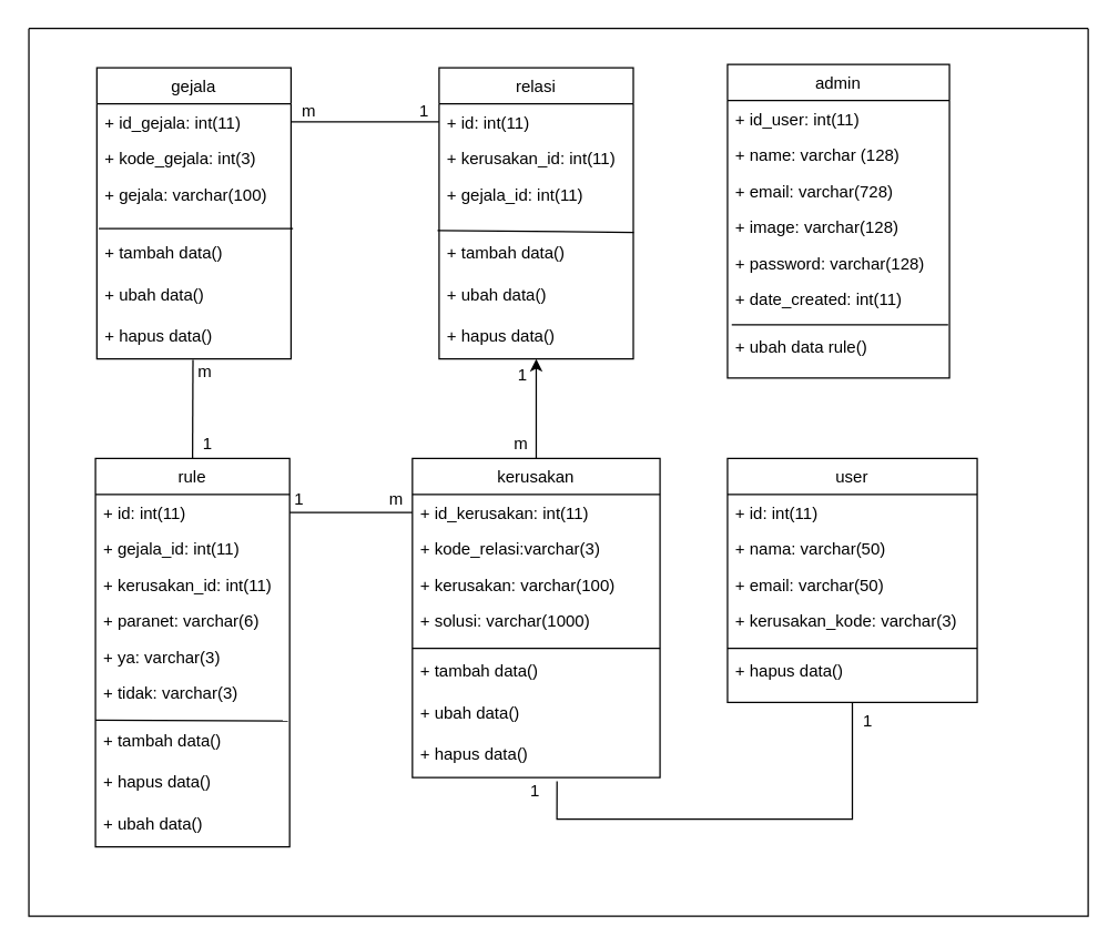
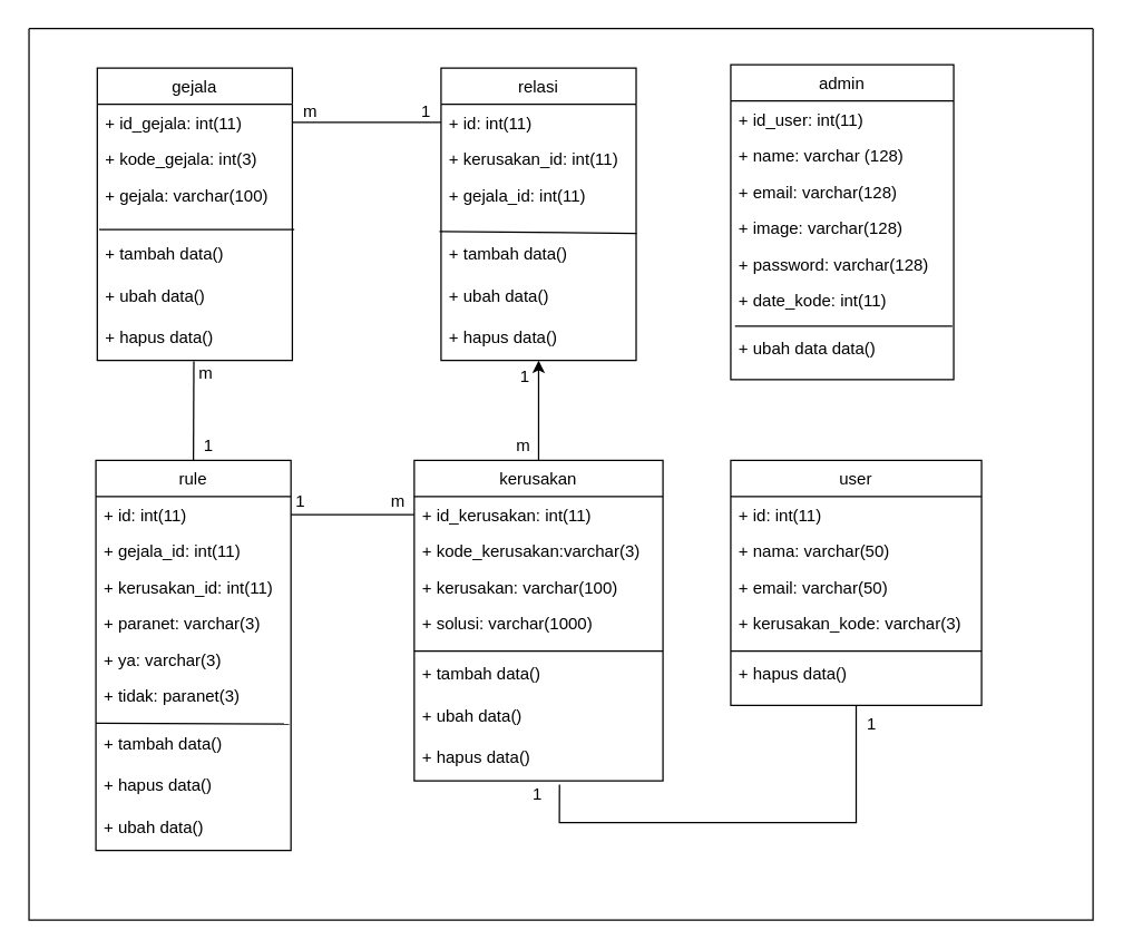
  <mxCell id="0" />
  <mxCell id="1" parent="0" />
  <mxCell id="2" value="gejala" style="swimlane;fontStyle=0;childLayout=stackLayout;horizontal=1;startSize=26;fillColor=none;horizontalStack=0;resizeParent=1;resizeParentMax=0;resizeLast=0;collapsible=1;marginBottom=0;" vertex="1" parent="1"><mxGeometry x="69.333" y="48.333" width="140" height="210" as="geometry" /></mxCell>
  <mxCell id="3" value="+ id_gejala: int(11)" style="text;strokeColor=none;fillColor=none;align=left;verticalAlign=top;spacingLeft=4;spacingRight=4;overflow=hidden;rotatable=0;points=[[0,0.5],[1,0.5]];portConstraint=eastwest;" vertex="1" parent="2"><mxGeometry y="26" width="140" height="26" as="geometry" /></mxCell>
  <mxCell id="4" value="+ kode_gejala: int(3)" style="text;strokeColor=none;fillColor=none;align=left;verticalAlign=top;spacingLeft=4;spacingRight=4;overflow=hidden;rotatable=0;points=[[0,0.5],[1,0.5]];portConstraint=eastwest;" vertex="1" parent="2"><mxGeometry y="52" width="140" height="26" as="geometry" /></mxCell>
  <mxCell id="5" value="+ gejala: varchar(100)" style="text;strokeColor=none;fillColor=none;align=left;verticalAlign=top;spacingLeft=4;spacingRight=4;overflow=hidden;rotatable=0;points=[[0,0.5],[1,0.5]];portConstraint=eastwest;" vertex="1" parent="2"><mxGeometry y="78" width="140" height="42" as="geometry" /></mxCell>
  <mxCell id="6" value="+ tambah data()" style="text;strokeColor=none;fillColor=none;align=left;verticalAlign=top;spacingLeft=4;spacingRight=4;overflow=hidden;rotatable=0;points=[[0,0.5],[1,0.5]];portConstraint=eastwest;" vertex="1" parent="2"><mxGeometry y="120" width="140" height="30" as="geometry" /></mxCell>
  <mxCell id="7" value="+ ubah data()" style="text;strokeColor=none;fillColor=none;align=left;verticalAlign=top;spacingLeft=4;spacingRight=4;overflow=hidden;rotatable=0;points=[[0,0.5],[1,0.5]];portConstraint=eastwest;" vertex="1" parent="2"><mxGeometry y="150" width="140" height="30" as="geometry" /></mxCell>
  <mxCell id="8" value="+ hapus data()" style="text;strokeColor=none;fillColor=none;align=left;verticalAlign=top;spacingLeft=4;spacingRight=4;overflow=hidden;rotatable=0;points=[[0,0.5],[1,0.5]];portConstraint=eastwest;" vertex="1" parent="2"><mxGeometry y="180" width="140" height="30" as="geometry" /></mxCell>
  <mxCell id="9" value="" style="endArrow=none;html=1;rounded=0;entryX=1.01;entryY=0.905;entryDx=0;entryDy=0;exitX=0.01;exitY=0.905;exitDx=0;exitDy=0;exitPerimeter=0;entryPerimeter=0;" edge="1" parent="2" source="5" target="5"><mxGeometry width="50" height="50" relative="1" as="geometry"><mxPoint x="261.95" y="127.33" as="sourcePoint" /><mxPoint x="396.63" y="127.33" as="targetPoint" /></mxGeometry></mxCell>
  <mxCell id="10" value="" style="endArrow=none;html=1;rounded=0;exitX=1;exitY=0.5;exitDx=0;exitDy=0;entryX=0;entryY=0.5;entryDx=0;entryDy=0;" edge="1" parent="1" source="3" target="52"><mxGeometry width="50" height="50" relative="1" as="geometry"><mxPoint x="371.333" y="258.333" as="sourcePoint" /><mxPoint x="421.333" y="208.333" as="targetPoint" /></mxGeometry></mxCell>
  <mxCell id="11" value="" style="endArrow=none;html=1;rounded=0;entryX=0.495;entryY=1.022;entryDx=0;entryDy=0;exitX=0.5;exitY=0;exitDx=0;exitDy=0;entryPerimeter=0;" edge="1" parent="1" source="22" target="8"><mxGeometry width="50" height="50" relative="1" as="geometry"><mxPoint x="323.833" y="208.333" as="sourcePoint" /><mxPoint x="471.333" y="149.333" as="targetPoint" /></mxGeometry></mxCell>
  <mxCell id="12" value="" style="swimlane;startSize=0;" vertex="1" parent="1"><mxGeometry x="20.33" y="20" width="763.67" height="640" as="geometry" /></mxCell>
  <mxCell id="13" value="kerusakan" style="swimlane;fontStyle=0;childLayout=stackLayout;horizontal=1;startSize=26;fillColor=none;horizontalStack=0;resizeParent=1;resizeParentMax=0;resizeLast=0;collapsible=1;marginBottom=0;" vertex="1" parent="12"><mxGeometry x="276.5" y="310" width="178.5" height="230" as="geometry" /></mxCell>
  <mxCell id="14" value="+ id_kerusakan: int(11)" style="text;strokeColor=none;fillColor=none;align=left;verticalAlign=top;spacingLeft=4;spacingRight=4;overflow=hidden;rotatable=0;points=[[0,0.5],[1,0.5]];portConstraint=eastwest;" vertex="1" parent="13"><mxGeometry y="26" width="178.5" height="26" as="geometry" /></mxCell>
- <mxCell id="15" value="+ kode_relasi:varchar(3)" style="text;strokeColor=none;fillColor=none;align=left;verticalAlign=top;spacingLeft=4;spacingRight=4;overflow=hidden;rotatable=0;points=[[0,0.5],[1,0.5]];portConstraint=eastwest;" vertex="1" parent="13"><mxGeometry y="52" width="178.5" height="26" as="geometry" /></mxCell>
+ <mxCell id="15" value="+ kode_kerusakan:varchar(3)" style="text;strokeColor=none;fillColor=none;align=left;verticalAlign=top;spacingLeft=4;spacingRight=4;overflow=hidden;rotatable=0;points=[[0,0.5],[1,0.5]];portConstraint=eastwest;" vertex="1" parent="13"><mxGeometry y="52" width="178.5" height="26" as="geometry" /></mxCell>
  <mxCell id="16" value="+ kerusakan: varchar(100)" style="text;strokeColor=none;fillColor=none;align=left;verticalAlign=top;spacingLeft=4;spacingRight=4;overflow=hidden;rotatable=0;points=[[0,0.5],[1,0.5]];portConstraint=eastwest;" vertex="1" parent="13"><mxGeometry y="78" width="178.5" height="26" as="geometry" /></mxCell>
  <mxCell id="17" value="+ solusi: varchar(1000)" style="text;strokeColor=none;fillColor=none;align=left;verticalAlign=top;spacingLeft=4;spacingRight=4;overflow=hidden;rotatable=0;points=[[0,0.5],[1,0.5]];portConstraint=eastwest;" vertex="1" parent="13"><mxGeometry y="104" width="178.5" height="36" as="geometry" /></mxCell>
  <mxCell id="18" value="+ tambah data()" style="text;strokeColor=none;fillColor=none;align=left;verticalAlign=top;spacingLeft=4;spacingRight=4;overflow=hidden;rotatable=0;points=[[0,0.5],[1,0.5]];portConstraint=eastwest;" vertex="1" parent="13"><mxGeometry y="140" width="178.5" height="30" as="geometry" /></mxCell>
  <mxCell id="19" value="+ ubah data()" style="text;strokeColor=none;fillColor=none;align=left;verticalAlign=top;spacingLeft=4;spacingRight=4;overflow=hidden;rotatable=0;points=[[0,0.5],[1,0.5]];portConstraint=eastwest;" vertex="1" parent="13"><mxGeometry y="170" width="178.5" height="30" as="geometry" /></mxCell>
  <mxCell id="20" value="+ hapus data()" style="text;strokeColor=none;fillColor=none;align=left;verticalAlign=top;spacingLeft=4;spacingRight=4;overflow=hidden;rotatable=0;points=[[0,0.5],[1,0.5]];portConstraint=eastwest;" vertex="1" parent="13"><mxGeometry y="200" width="178.5" height="30" as="geometry" /></mxCell>
  <mxCell id="21" value="" style="endArrow=none;html=1;rounded=0;entryX=1;entryY=0.5;entryDx=0;entryDy=0;exitX=0;exitY=0.5;exitDx=0;exitDy=0;" edge="1" parent="13"><mxGeometry width="50" height="50" relative="1" as="geometry"><mxPoint y="137" as="sourcePoint" /><mxPoint x="178.5" y="137" as="targetPoint" /></mxGeometry></mxCell>
  <mxCell id="22" value="rule" style="swimlane;fontStyle=0;childLayout=stackLayout;horizontal=1;startSize=26;fillColor=none;horizontalStack=0;resizeParent=1;resizeParentMax=0;resizeLast=0;collapsible=1;marginBottom=0;" vertex="1" parent="12"><mxGeometry x="48" y="310" width="140" height="280" as="geometry" /></mxCell>
  <mxCell id="23" value="+ id: int(11)" style="text;strokeColor=none;fillColor=none;align=left;verticalAlign=top;spacingLeft=4;spacingRight=4;overflow=hidden;rotatable=0;points=[[0,0.5],[1,0.5]];portConstraint=eastwest;" vertex="1" parent="22"><mxGeometry y="26" width="140" height="26" as="geometry" /></mxCell>
  <mxCell id="24" value="+ gejala_id: int(11)" style="text;strokeColor=none;fillColor=none;align=left;verticalAlign=top;spacingLeft=4;spacingRight=4;overflow=hidden;rotatable=0;points=[[0,0.5],[1,0.5]];portConstraint=eastwest;" vertex="1" parent="22"><mxGeometry y="52" width="140" height="26" as="geometry" /></mxCell>
  <mxCell id="25" value="+ kerusakan_id: int(11)" style="text;strokeColor=none;fillColor=none;align=left;verticalAlign=top;spacingLeft=4;spacingRight=4;overflow=hidden;rotatable=0;points=[[0,0.5],[1,0.5]];portConstraint=eastwest;" vertex="1" parent="22"><mxGeometry y="78" width="140" height="26" as="geometry" /></mxCell>
- <mxCell id="26" value="+ paranet: varchar(6)" style="text;strokeColor=none;fillColor=none;align=left;verticalAlign=top;spacingLeft=4;spacingRight=4;overflow=hidden;rotatable=0;points=[[0,0.5],[1,0.5]];portConstraint=eastwest;" vertex="1" parent="22"><mxGeometry y="104" width="140" height="26" as="geometry" /></mxCell>
+ <mxCell id="26" value="+ paranet: varchar(3)" style="text;strokeColor=none;fillColor=none;align=left;verticalAlign=top;spacingLeft=4;spacingRight=4;overflow=hidden;rotatable=0;points=[[0,0.5],[1,0.5]];portConstraint=eastwest;" vertex="1" parent="22"><mxGeometry y="104" width="140" height="26" as="geometry" /></mxCell>
  <mxCell id="27" value="+ ya: varchar(3)" style="text;strokeColor=none;fillColor=none;align=left;verticalAlign=top;spacingLeft=4;spacingRight=4;overflow=hidden;rotatable=0;points=[[0,0.5],[1,0.5]];portConstraint=eastwest;" vertex="1" parent="22"><mxGeometry y="130" width="140" height="26" as="geometry" /></mxCell>
- <mxCell id="28" value="+ tidak: varchar(3)" style="text;strokeColor=none;fillColor=none;align=left;verticalAlign=top;spacingLeft=4;spacingRight=4;overflow=hidden;rotatable=0;points=[[0,0.5],[1,0.5]];portConstraint=eastwest;" vertex="1" parent="22"><mxGeometry y="156" width="140" height="34" as="geometry" /></mxCell>
+ <mxCell id="28" value="+ tidak: paranet(3)" style="text;strokeColor=none;fillColor=none;align=left;verticalAlign=top;spacingLeft=4;spacingRight=4;overflow=hidden;rotatable=0;points=[[0,0.5],[1,0.5]];portConstraint=eastwest;" vertex="1" parent="22"><mxGeometry y="156" width="140" height="34" as="geometry" /></mxCell>
  <mxCell id="29" value="" style="endArrow=none;html=1;rounded=0;entryX=0.991;entryY=-0.022;entryDx=0;entryDy=0;exitX=0;exitY=0.5;exitDx=0;exitDy=0;entryPerimeter=0;" edge="1" parent="22" target="30"><mxGeometry width="50" height="50" relative="1" as="geometry"><mxPoint y="188.67" as="sourcePoint" /><mxPoint x="178.5" y="188.67" as="targetPoint" /></mxGeometry></mxCell>
  <mxCell id="30" value="+ tambah data()" style="text;strokeColor=none;fillColor=none;align=left;verticalAlign=top;spacingLeft=4;spacingRight=4;overflow=hidden;rotatable=0;points=[[0,0.5],[1,0.5]];portConstraint=eastwest;" vertex="1" parent="22"><mxGeometry y="190" width="140" height="30" as="geometry" /></mxCell>
  <mxCell id="31" value="+ hapus data()" style="text;strokeColor=none;fillColor=none;align=left;verticalAlign=top;spacingLeft=4;spacingRight=4;overflow=hidden;rotatable=0;points=[[0,0.5],[1,0.5]];portConstraint=eastwest;" vertex="1" parent="22"><mxGeometry y="220" width="140" height="30" as="geometry" /></mxCell>
  <mxCell id="32" value="+ ubah data()" style="text;strokeColor=none;fillColor=none;align=left;verticalAlign=top;spacingLeft=4;spacingRight=4;overflow=hidden;rotatable=0;points=[[0,0.5],[1,0.5]];portConstraint=eastwest;" vertex="1" parent="22"><mxGeometry y="250" width="140" height="30" as="geometry" /></mxCell>
  <mxCell id="33" value="" style="endArrow=none;html=1;rounded=0;entryX=0;entryY=0.5;entryDx=0;entryDy=0;exitX=1;exitY=0.5;exitDx=0;exitDy=0;" edge="1" parent="12" source="23" target="14"><mxGeometry width="50" height="50" relative="1" as="geometry"><mxPoint x="190" y="224" as="sourcePoint" /><mxPoint x="128.28" y="134.338" as="targetPoint" /></mxGeometry></mxCell>
  <mxCell id="34" value="user" style="swimlane;fontStyle=0;childLayout=stackLayout;horizontal=1;startSize=26;fillColor=none;horizontalStack=0;resizeParent=1;resizeParentMax=0;resizeLast=0;collapsible=1;marginBottom=0;" vertex="1" parent="12"><mxGeometry x="503.67" y="310" width="180" height="176" as="geometry" /></mxCell>
  <mxCell id="35" value="+ id: int(11)" style="text;strokeColor=none;fillColor=none;align=left;verticalAlign=top;spacingLeft=4;spacingRight=4;overflow=hidden;rotatable=0;points=[[0,0.5],[1,0.5]];portConstraint=eastwest;" vertex="1" parent="34"><mxGeometry y="26" width="180" height="26" as="geometry" /></mxCell>
  <mxCell id="36" value="+ nama: varchar(50)" style="text;strokeColor=none;fillColor=none;align=left;verticalAlign=top;spacingLeft=4;spacingRight=4;overflow=hidden;rotatable=0;points=[[0,0.5],[1,0.5]];portConstraint=eastwest;" vertex="1" parent="34"><mxGeometry y="52" width="180" height="26" as="geometry" /></mxCell>
  <mxCell id="37" value="+ email: varchar(50)" style="text;strokeColor=none;fillColor=none;align=left;verticalAlign=top;spacingLeft=4;spacingRight=4;overflow=hidden;rotatable=0;points=[[0,0.5],[1,0.5]];portConstraint=eastwest;" vertex="1" parent="34"><mxGeometry y="78" width="180" height="26" as="geometry" /></mxCell>
  <mxCell id="38" value="+ kerusakan_kode: varchar(3)" style="text;strokeColor=none;fillColor=none;align=left;verticalAlign=top;spacingLeft=4;spacingRight=4;overflow=hidden;rotatable=0;points=[[0,0.5],[1,0.5]];portConstraint=eastwest;" vertex="1" parent="34"><mxGeometry y="104" width="180" height="36" as="geometry" /></mxCell>
  <mxCell id="39" value="+ hapus data()" style="text;strokeColor=none;fillColor=none;align=left;verticalAlign=top;spacingLeft=4;spacingRight=4;overflow=hidden;rotatable=0;points=[[0,0.5],[1,0.5]];portConstraint=eastwest;" vertex="1" parent="34"><mxGeometry y="140" width="180" height="36" as="geometry" /></mxCell>
  <mxCell id="40" value="" style="endArrow=none;html=1;rounded=0;entryX=1;entryY=0.5;entryDx=0;entryDy=0;exitX=0;exitY=0.5;exitDx=0;exitDy=0;" edge="1" parent="34"><mxGeometry width="50" height="50" relative="1" as="geometry"><mxPoint y="137" as="sourcePoint" /><mxPoint x="180" y="137" as="targetPoint" /></mxGeometry></mxCell>
  <mxCell id="41" value="" style="endArrow=none;html=1;rounded=0;entryX=0.584;entryY=1.095;entryDx=0;entryDy=0;entryPerimeter=0;" edge="1" parent="12" source="39" target="20"><mxGeometry width="50" height="50" relative="1" as="geometry"><mxPoint x="519.92" y="481" as="sourcePoint" /><mxPoint x="400" y="69" as="targetPoint" /><Array as="points"><mxPoint x="593.67" y="570" /><mxPoint x="380.67" y="570" /></Array></mxGeometry></mxCell>
  <mxCell id="42" value="admin" style="swimlane;fontStyle=0;childLayout=stackLayout;horizontal=1;startSize=26;fillColor=none;horizontalStack=0;resizeParent=1;resizeParentMax=0;resizeLast=0;collapsible=1;marginBottom=0;" vertex="1" parent="12"><mxGeometry x="503.67" y="26" width="160" height="226" as="geometry" /></mxCell>
  <mxCell id="43" value="+ id_user: int(11)" style="text;strokeColor=none;fillColor=none;align=left;verticalAlign=top;spacingLeft=4;spacingRight=4;overflow=hidden;rotatable=0;points=[[0,0.5],[1,0.5]];portConstraint=eastwest;" vertex="1" parent="42"><mxGeometry y="26" width="160" height="26" as="geometry" /></mxCell>
  <mxCell id="44" value="+ name: varchar (128)" style="text;strokeColor=none;fillColor=none;align=left;verticalAlign=top;spacingLeft=4;spacingRight=4;overflow=hidden;rotatable=0;points=[[0,0.5],[1,0.5]];portConstraint=eastwest;" vertex="1" parent="42"><mxGeometry y="52" width="160" height="26" as="geometry" /></mxCell>
- <mxCell id="45" value="+ email: varchar(728)" style="text;strokeColor=none;fillColor=none;align=left;verticalAlign=top;spacingLeft=4;spacingRight=4;overflow=hidden;rotatable=0;points=[[0,0.5],[1,0.5]];portConstraint=eastwest;" vertex="1" parent="42"><mxGeometry y="78" width="160" height="26" as="geometry" /></mxCell>
+ <mxCell id="45" value="+ email: varchar(128)" style="text;strokeColor=none;fillColor=none;align=left;verticalAlign=top;spacingLeft=4;spacingRight=4;overflow=hidden;rotatable=0;points=[[0,0.5],[1,0.5]];portConstraint=eastwest;" vertex="1" parent="42"><mxGeometry y="78" width="160" height="26" as="geometry" /></mxCell>
  <mxCell id="46" value="+ image: varchar(128)" style="text;strokeColor=none;fillColor=none;align=left;verticalAlign=top;spacingLeft=4;spacingRight=4;overflow=hidden;rotatable=0;points=[[0,0.5],[1,0.5]];portConstraint=eastwest;" vertex="1" parent="42"><mxGeometry y="104" width="160" height="26" as="geometry" /></mxCell>
  <mxCell id="47" value="+ password: varchar(128)" style="text;strokeColor=none;fillColor=none;align=left;verticalAlign=top;spacingLeft=4;spacingRight=4;overflow=hidden;rotatable=0;points=[[0,0.5],[1,0.5]];portConstraint=eastwest;" vertex="1" parent="42"><mxGeometry y="130" width="160" height="26" as="geometry" /></mxCell>
- <mxCell id="48" value="+ date_created: int(11)" style="text;strokeColor=none;fillColor=none;align=left;verticalAlign=top;spacingLeft=4;spacingRight=4;overflow=hidden;rotatable=0;points=[[0,0.5],[1,0.5]];portConstraint=eastwest;" vertex="1" parent="42"><mxGeometry y="156" width="160" height="34" as="geometry" /></mxCell>
- <mxCell id="49" value="+ ubah data rule()" style="text;strokeColor=none;fillColor=none;align=left;verticalAlign=top;spacingLeft=4;spacingRight=4;overflow=hidden;rotatable=0;points=[[0,0.5],[1,0.5]];portConstraint=eastwest;" vertex="1" parent="42"><mxGeometry y="190" width="160" height="36" as="geometry" /></mxCell>
+ <mxCell id="48" value="+ date_kode: int(11)" style="text;strokeColor=none;fillColor=none;align=left;verticalAlign=top;spacingLeft=4;spacingRight=4;overflow=hidden;rotatable=0;points=[[0,0.5],[1,0.5]];portConstraint=eastwest;" vertex="1" parent="42"><mxGeometry y="156" width="160" height="34" as="geometry" /></mxCell>
+ <mxCell id="49" value="+ ubah data data()" style="text;strokeColor=none;fillColor=none;align=left;verticalAlign=top;spacingLeft=4;spacingRight=4;overflow=hidden;rotatable=0;points=[[0,0.5],[1,0.5]];portConstraint=eastwest;" vertex="1" parent="42"><mxGeometry y="190" width="160" height="36" as="geometry" /></mxCell>
  <mxCell id="50" value="" style="endArrow=none;html=1;rounded=0;entryX=0.994;entryY=-0.065;entryDx=0;entryDy=0;exitX=0.019;exitY=-0.065;exitDx=0;exitDy=0;exitPerimeter=0;entryPerimeter=0;" edge="1" parent="42" source="49" target="49"><mxGeometry width="50" height="50" relative="1" as="geometry"><mxPoint x="30" y="234" as="sourcePoint" /><mxPoint x="210" y="234" as="targetPoint" /></mxGeometry></mxCell>
  <mxCell id="51" value="relasi" style="swimlane;fontStyle=0;childLayout=stackLayout;horizontal=1;startSize=26;fillColor=none;horizontalStack=0;resizeParent=1;resizeParentMax=0;resizeLast=0;collapsible=1;marginBottom=0;" vertex="1" parent="12"><mxGeometry x="295.753" y="28.333" width="140" height="210" as="geometry" /></mxCell>
  <mxCell id="52" value="+ id: int(11)" style="text;strokeColor=none;fillColor=none;align=left;verticalAlign=top;spacingLeft=4;spacingRight=4;overflow=hidden;rotatable=0;points=[[0,0.5],[1,0.5]];portConstraint=eastwest;" vertex="1" parent="51"><mxGeometry y="26" width="140" height="26" as="geometry" /></mxCell>
  <mxCell id="53" value="+ kerusakan_id: int(11)" style="text;strokeColor=none;fillColor=none;align=left;verticalAlign=top;spacingLeft=4;spacingRight=4;overflow=hidden;rotatable=0;points=[[0,0.5],[1,0.5]];portConstraint=eastwest;" vertex="1" parent="51"><mxGeometry y="52" width="140" height="26" as="geometry" /></mxCell>
  <mxCell id="54" value="+ gejala_id: int(11)" style="text;strokeColor=none;fillColor=none;align=left;verticalAlign=top;spacingLeft=4;spacingRight=4;overflow=hidden;rotatable=0;points=[[0,0.5],[1,0.5]];portConstraint=eastwest;" vertex="1" parent="51"><mxGeometry y="78" width="140" height="42" as="geometry" /></mxCell>
  <mxCell id="55" value="+ tambah data()" style="text;strokeColor=none;fillColor=none;align=left;verticalAlign=top;spacingLeft=4;spacingRight=4;overflow=hidden;rotatable=0;points=[[0,0.5],[1,0.5]];portConstraint=eastwest;" vertex="1" parent="51"><mxGeometry y="120" width="140" height="30" as="geometry" /></mxCell>
  <mxCell id="56" value="+ ubah data()" style="text;strokeColor=none;fillColor=none;align=left;verticalAlign=top;spacingLeft=4;spacingRight=4;overflow=hidden;rotatable=0;points=[[0,0.5],[1,0.5]];portConstraint=eastwest;" vertex="1" parent="51"><mxGeometry y="150" width="140" height="30" as="geometry" /></mxCell>
  <mxCell id="57" value="+ hapus data()" style="text;strokeColor=none;fillColor=none;align=left;verticalAlign=top;spacingLeft=4;spacingRight=4;overflow=hidden;rotatable=0;points=[[0,0.5],[1,0.5]];portConstraint=eastwest;" vertex="1" parent="51"><mxGeometry y="180" width="140" height="30" as="geometry" /></mxCell>
  <mxCell id="58" value="" style="endArrow=none;html=1;rounded=0;entryX=1.002;entryY=0.968;entryDx=0;entryDy=0;exitX=-0.008;exitY=-0.089;exitDx=0;exitDy=0;exitPerimeter=0;entryPerimeter=0;" edge="1" parent="51" source="55" target="54"><mxGeometry width="50" height="50" relative="1" as="geometry"><mxPoint x="14.2" y="127.33" as="sourcePoint" /><mxPoint x="148.88" y="127.33" as="targetPoint" /></mxGeometry></mxCell>
  <mxCell id="59" value="" style="endArrow=classic;html=1;rounded=0;entryX=0.5;entryY=1;entryDx=0;entryDy=0;exitX=0.5;exitY=0;exitDx=0;exitDy=0;" edge="1" parent="12" source="13" target="51"><mxGeometry width="50" height="50" relative="1" as="geometry"><mxPoint x="320.003" y="138.333" as="sourcePoint" /><mxPoint x="190.003" y="217.333" as="targetPoint" /></mxGeometry></mxCell>
  <mxCell id="60" value="m" style="text;html=1;align=center;verticalAlign=middle;resizable=0;points=[];autosize=1;strokeColor=none;fillColor=none;" vertex="1" parent="12"><mxGeometry x="111.67" y="238.33" width="30" height="20" as="geometry" /></mxCell>
  <mxCell id="61" value="1" style="text;html=1;align=center;verticalAlign=middle;resizable=0;points=[];autosize=1;strokeColor=none;fillColor=none;" vertex="1" parent="1"><mxGeometry x="295" y="70" width="20" height="20" as="geometry" /></mxCell>
  <mxCell id="62" value="m" style="text;html=1;align=center;verticalAlign=middle;resizable=0;points=[];autosize=1;strokeColor=none;fillColor=none;" vertex="1" parent="1"><mxGeometry x="207" y="70" width="30" height="20" as="geometry" /></mxCell>
  <mxCell id="63" value="1" style="text;html=1;align=center;verticalAlign=middle;resizable=0;points=[];autosize=1;strokeColor=none;fillColor=none;" vertex="1" parent="1"><mxGeometry x="615" y="510" width="20" height="20" as="geometry" /></mxCell>
  <mxCell id="64" value="1" style="text;html=1;align=center;verticalAlign=middle;resizable=0;points=[];autosize=1;strokeColor=none;fillColor=none;" vertex="1" parent="1"><mxGeometry x="375" y="560" width="20" height="20" as="geometry" /></mxCell>
  <mxCell id="65" value="1" style="text;html=1;align=center;verticalAlign=middle;resizable=0;points=[];autosize=1;strokeColor=none;fillColor=none;" vertex="1" parent="1"><mxGeometry x="205" y="350" width="20" height="20" as="geometry" /></mxCell>
  <mxCell id="66" value="m" style="text;html=1;align=center;verticalAlign=middle;resizable=0;points=[];autosize=1;strokeColor=none;fillColor=none;" vertex="1" parent="1"><mxGeometry x="270" y="350" width="30" height="20" as="geometry" /></mxCell>
  <mxCell id="67" value="1" style="text;html=1;align=center;verticalAlign=middle;resizable=0;points=[];autosize=1;strokeColor=none;fillColor=none;" vertex="1" parent="1"><mxGeometry x="139" y="310" width="20" height="20" as="geometry" /></mxCell>
  <mxCell id="68" value="1" style="text;html=1;align=center;verticalAlign=middle;resizable=0;points=[];autosize=1;strokeColor=none;fillColor=none;" vertex="1" parent="1"><mxGeometry x="366" y="260" width="20" height="20" as="geometry" /></mxCell>
  <mxCell id="69" value="m" style="text;html=1;align=center;verticalAlign=middle;resizable=0;points=[];autosize=1;strokeColor=none;fillColor=none;" vertex="1" parent="1"><mxGeometry x="360" y="310" width="30" height="20" as="geometry" /></mxCell>
